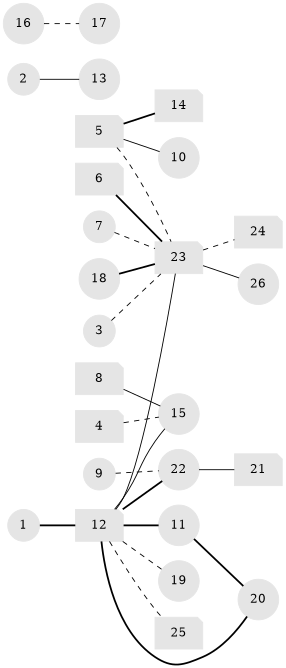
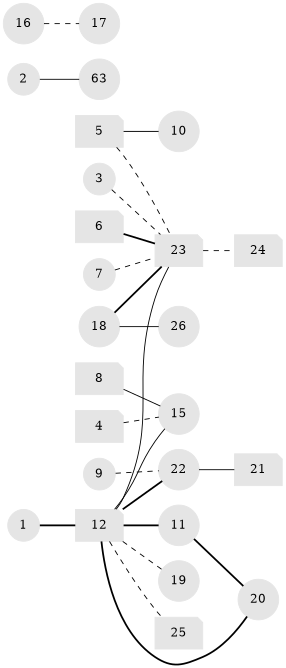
  graph {
    rankdir=LR
    node [color=gray90 shape=circle style=filled]
    edge [style=dashed weight=1.0]
    12 [shape=note]
    1
    23 [shape=note]
    15
    22
    11
    20
    19
    25 [shape=note]
    2
-   13
+   13 [label=63]
    24 [shape=note]
    26
    3
    4 [shape=note]
    5 [shape=note]
    10
-   14 [shape=note]
    6 [shape=note]
    7
    8 [shape=note]
    9
    21 [shape=note]
    16
    17
    18
    12 -- 23 [style=solid]
    12 -- 15 [style=solid]
    12 -- 22 [style=bold]
    12 -- 11 [style=bold]
    12 -- 20 [style=bold]
    12 -- 19
    12 -- 25
    1 -- 12 [style=bold]
    23 -- 24
-   23 -- 26 [style=solid]
+   18 -- 26 [style=solid]
    22 -- 21 [style=solid]
    11 -- 20 [style=bold]
    2 -- 13 [style=solid]
    3 -- 23
    4 -- 15
    5 -- 23
    5 -- 10 [style=solid]
-   5 -- 14 [style=bold]
    6 -- 23 [style=bold]
    7 -- 23
    8 -- 15 [style=solid]
    9 -- 22
    16 -- 17
    18 -- 23 [style=bold]
  }
